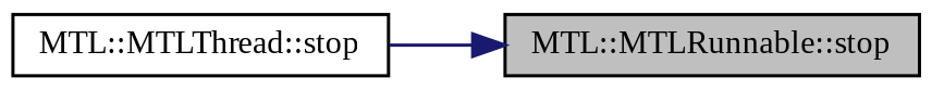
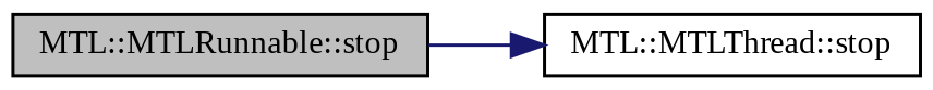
  digraph {
    rankdir=RL
    fontname="Liberation Serif"
    node [color=black fontname="Liberation Serif" fontsize=10 shape=record style=filled]
    n1 [fillcolor=grey75 fontcolor=black height=0.2 label="MTL::MTLRunnable::stop" width=0.4]
    n2 [fillcolor=white height=0.2 label="MTL::MTLThread::stop" width=0.4]
-   n1 -> n2 [color=midnightblue dir=back fontname="Liberation Serif" fontsize=10 labelfontname=Helvetica labelfontsize=10 style=solid]
+   n2 -> n1 [color=midnightblue dir=back fontname="Liberation Serif" fontsize=10 labelfontname=Helvetica labelfontsize=10 style=solid]
  }
